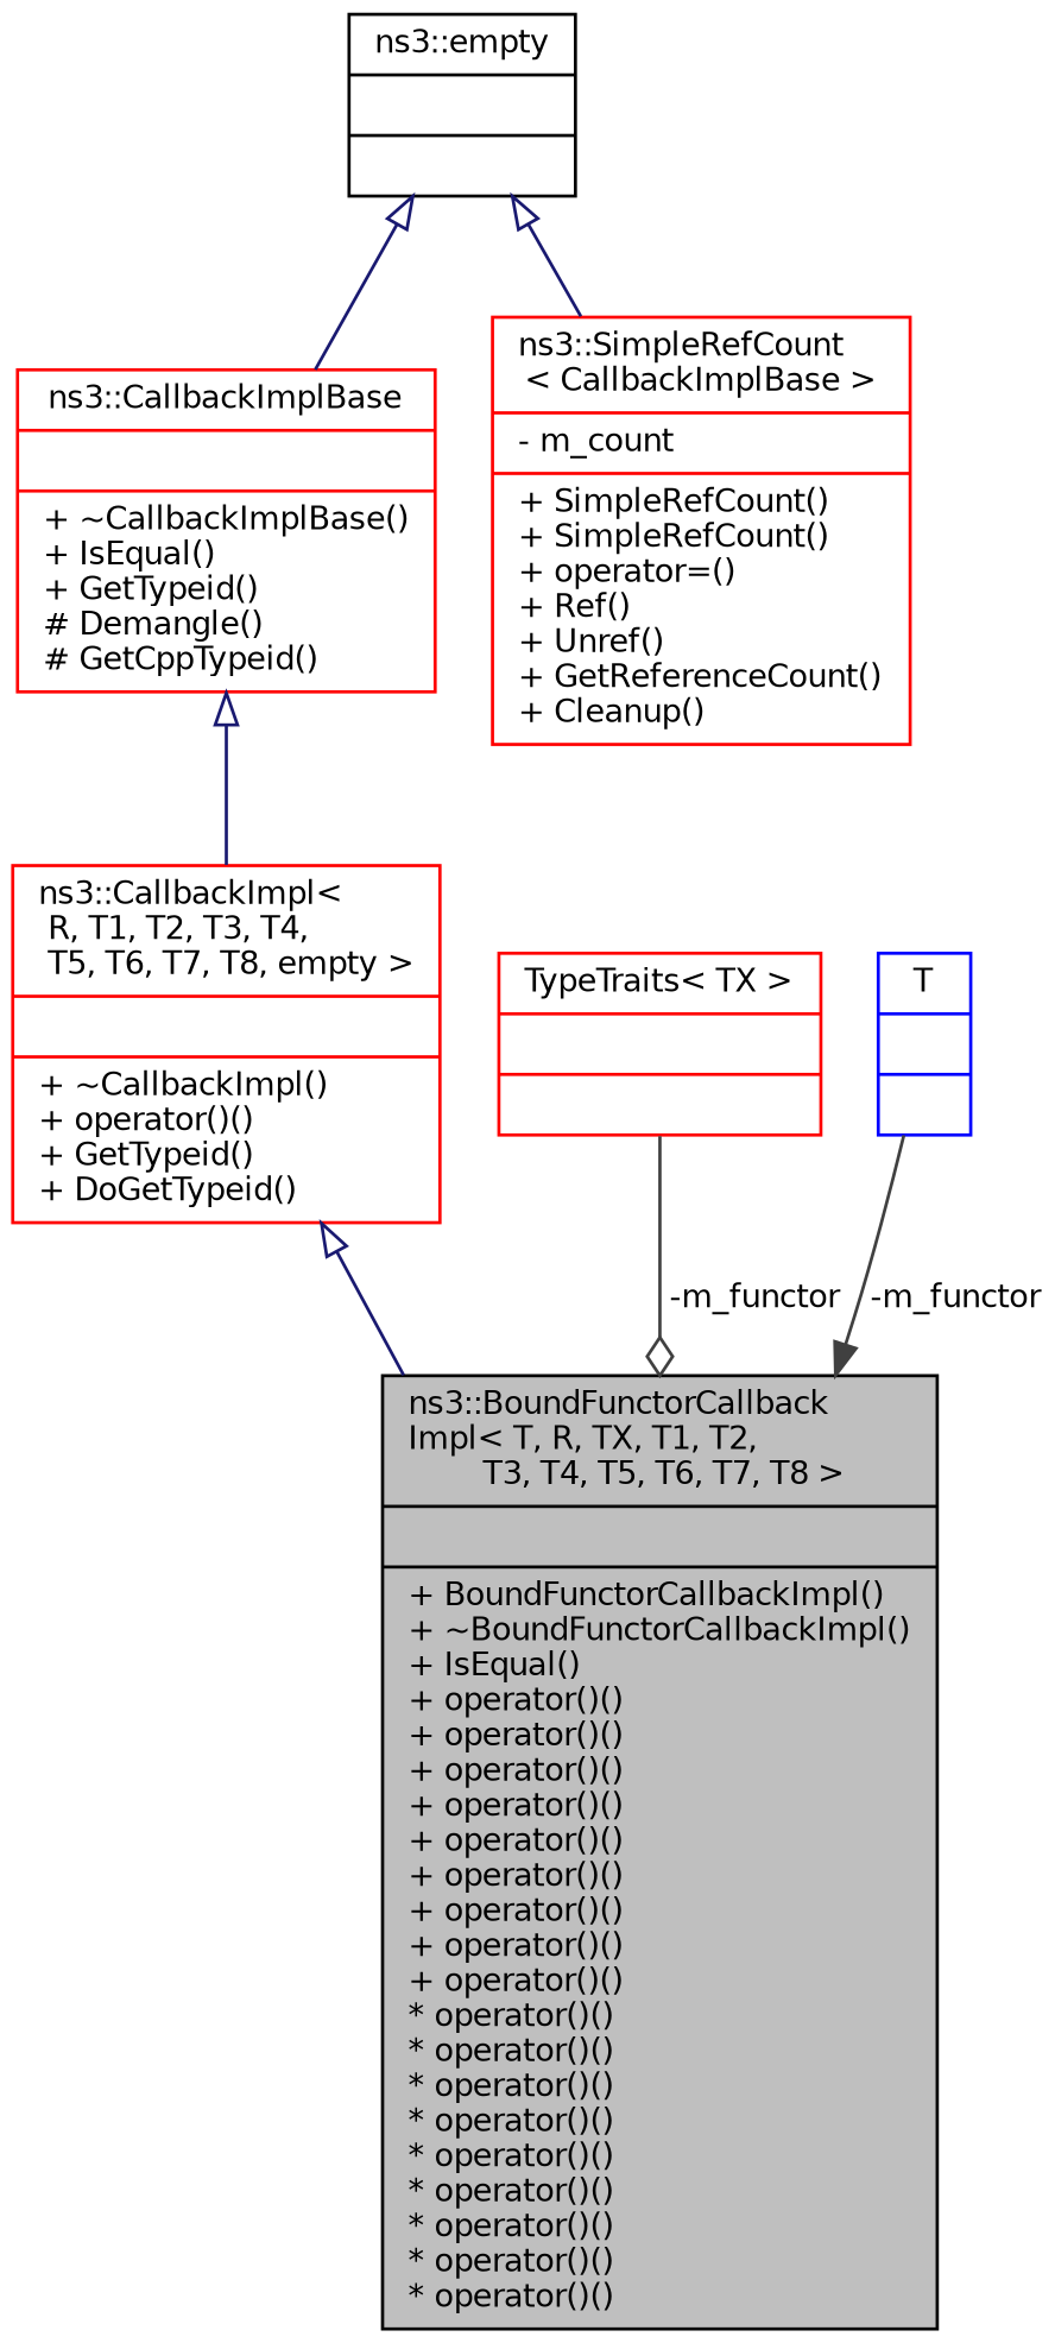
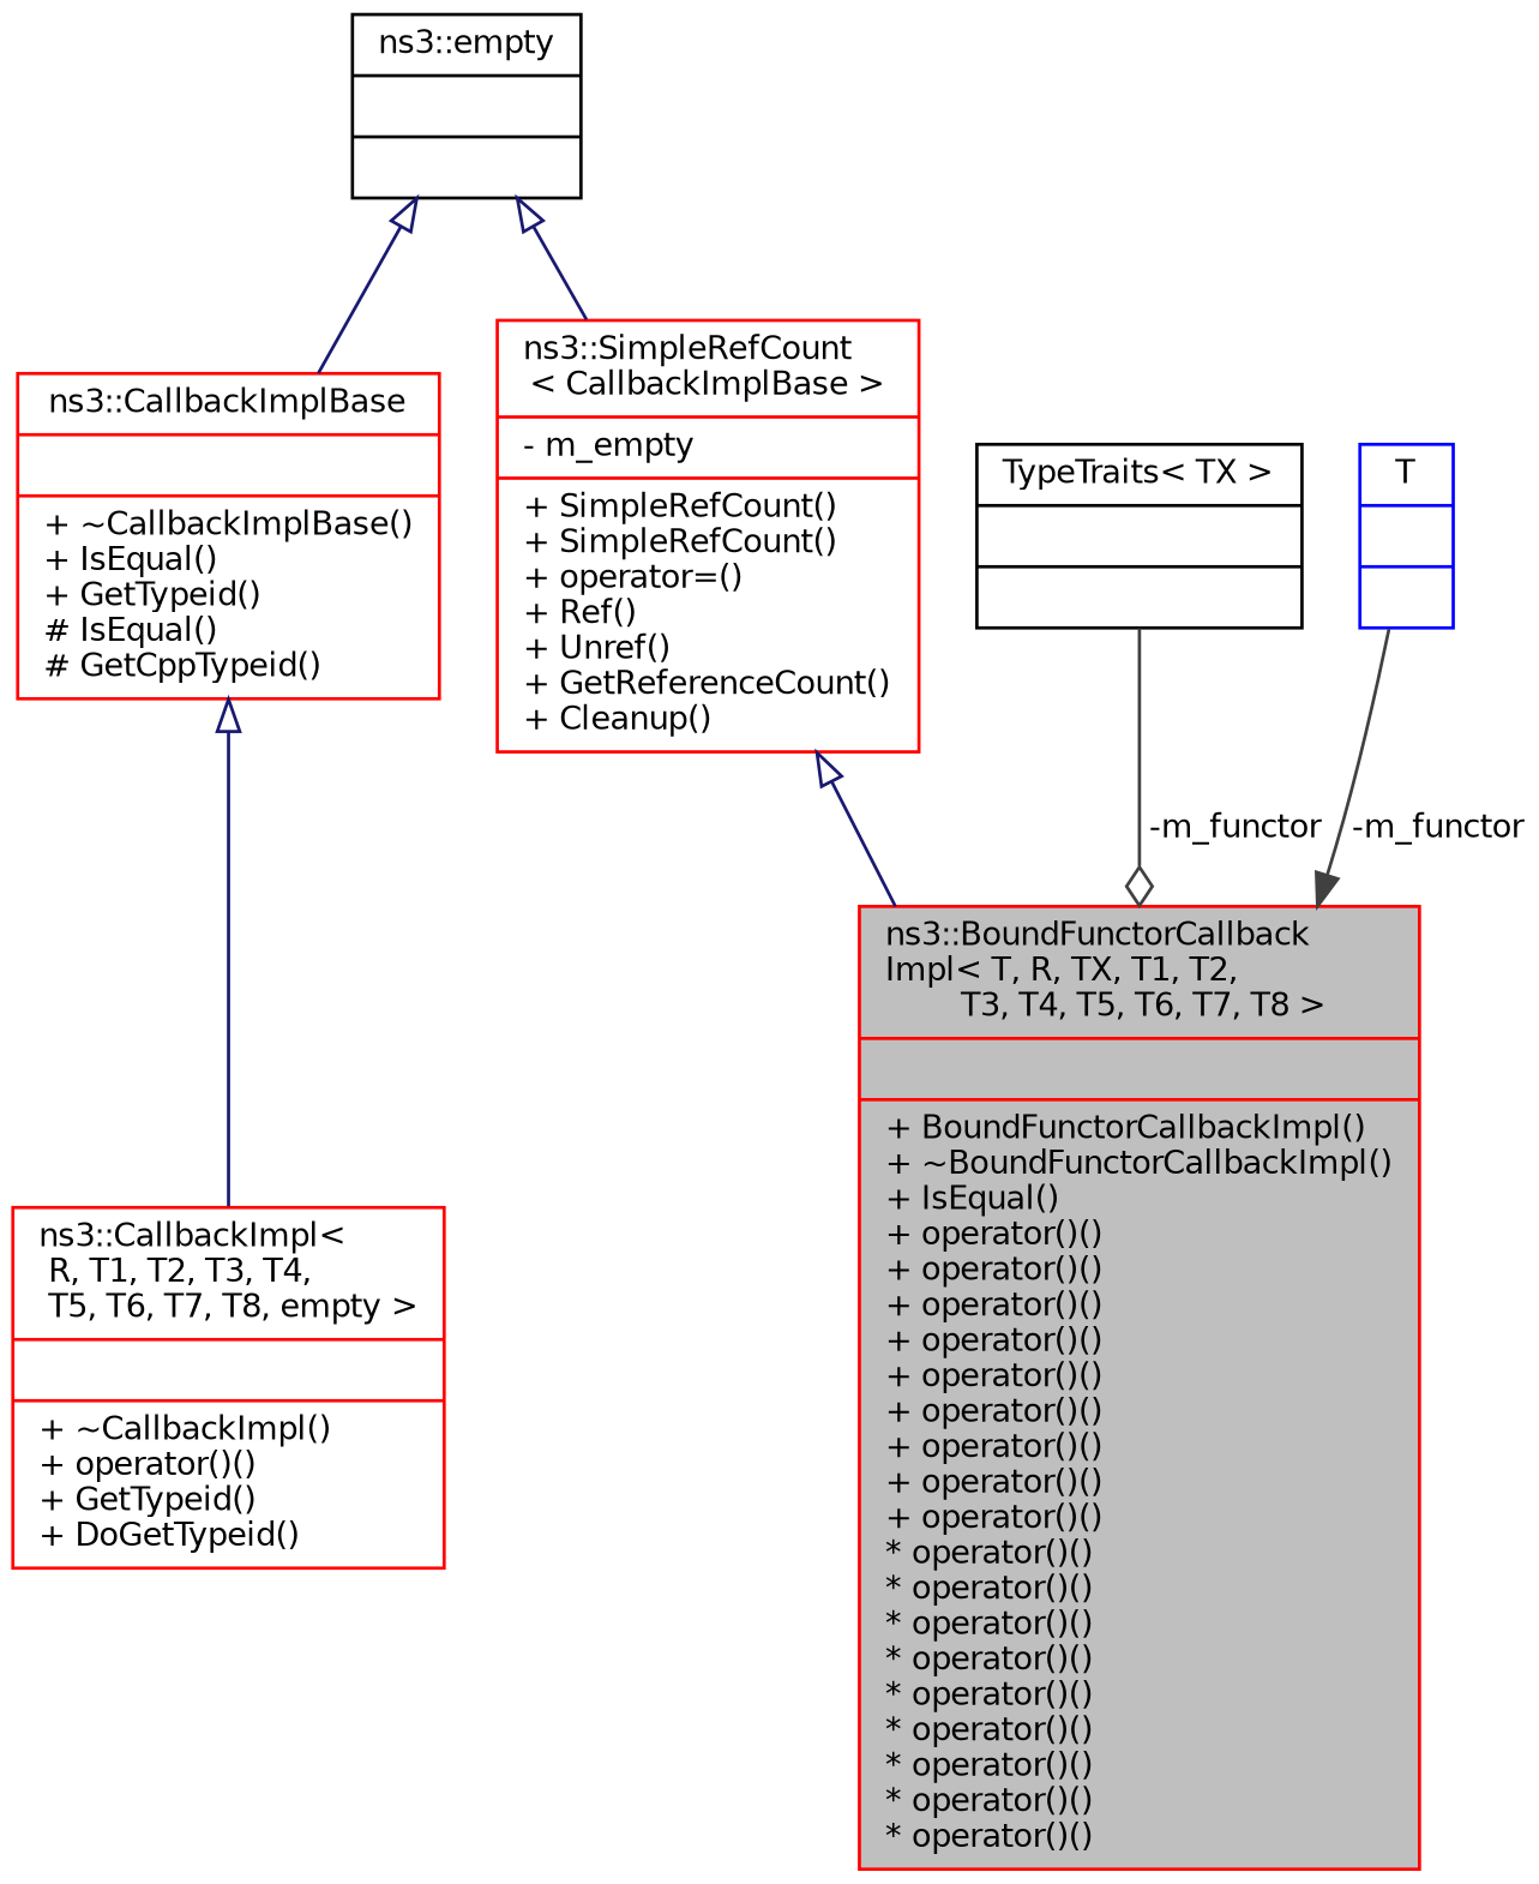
  digraph {
    node [color=black fillcolor=white fontname=Helvetica fontsize=10 shape=record style=filled]
    edge [arrowtail=onormal color=midnightblue dir=back fontname=Helvetica fontsize=10 labelfontname=Helvetica labelfontsize=10 style=solid]
-   n1 [fillcolor=grey75 fontcolor=black height=0.2 label="{ns3::BoundFunctorCallback\lImpl\< T, R, TX, T1, T2,\l T3, T4, T5, T6, T7, T8 \>\n||+ BoundFunctorCallbackImpl()\l+ ~BoundFunctorCallbackImpl()\l+ IsEqual()\l+ operator()()\l+ operator()()\l+ operator()()\l+ operator()()\l+ operator()()\l+ operator()()\l+ operator()()\l+ operator()()\l+ operator()()\l* operator()()\l* operator()()\l* operator()()\l* operator()()\l* operator()()\l* operator()()\l* operator()()\l* operator()()\l* operator()()\l}" width=0.4]
+   n1 [color=red fillcolor=grey75 fontcolor=black height=0.2 label="{ns3::BoundFunctorCallback\lImpl\< T, R, TX, T1, T2,\l T3, T4, T5, T6, T7, T8 \>\n||+ BoundFunctorCallbackImpl()\l+ ~BoundFunctorCallbackImpl()\l+ IsEqual()\l+ operator()()\l+ operator()()\l+ operator()()\l+ operator()()\l+ operator()()\l+ operator()()\l+ operator()()\l+ operator()()\l+ operator()()\l* operator()()\l* operator()()\l* operator()()\l* operator()()\l* operator()()\l* operator()()\l* operator()()\l* operator()()\l* operator()()\l}" width=0.4]
    n2 [color=red height=0.2 label="{ns3::CallbackImpl\<\l R, T1, T2, T3, T4,\l T5, T6, T7, T8, empty \>\n||+ ~CallbackImpl()\l+ operator()()\l+ GetTypeid()\l+ DoGetTypeid()\l}" width=0.4]
-   n3 [color=red height=0.2 label="{ns3::CallbackImplBase\n||+ ~CallbackImplBase()\l+ IsEqual()\l+ GetTypeid()\l# Demangle()\l# GetCppTypeid()\l}" width=0.4]
-   n4 [color=red height=0.2 label="{ns3::SimpleRefCount\l\< CallbackImplBase \>\n|- m_count\l|+ SimpleRefCount()\l+ SimpleRefCount()\l+ operator=()\l+ Ref()\l+ Unref()\l+ GetReferenceCount()\l+ Cleanup()\l}" width=0.4]
+   n3 [color=red height=0.2 label="{ns3::CallbackImplBase\n||+ ~CallbackImplBase()\l+ IsEqual()\l+ GetTypeid()\l# IsEqual()\l# GetCppTypeid()\l}" width=0.4]
+   n4 [color=red height=0.2 label="{ns3::SimpleRefCount\l\< CallbackImplBase \>\n|- m_empty\l|+ SimpleRefCount()\l+ SimpleRefCount()\l+ operator=()\l+ Ref()\l+ Unref()\l+ GetReferenceCount()\l+ Cleanup()\l}" width=0.4]
    n5 [height=0.2 label="{ns3::empty\n||}" width=0.4]
-   n6 [color=red height=0.2 label="{TypeTraits\< TX \>\n||}" width=0.4]
+   n6 [height=0.2 label="{TypeTraits\< TX \>\n||}" width=0.4]
    n7 [color=blue height=0.2 label="{T\n||}" width=0.4]
-   n2 -> n1
+   n4 -> n1
    n3 -> n2
    n5 -> n3
    n5 -> n4
    n6 -> n1 [arrowhead=odiamond color=grey25 label=" -m_functor" arrowtail="" dir=""]
    n7 -> n1 [arrowhead=normal color=grey25 label=" -m_functor" arrowtail="" dir=""]
  }
